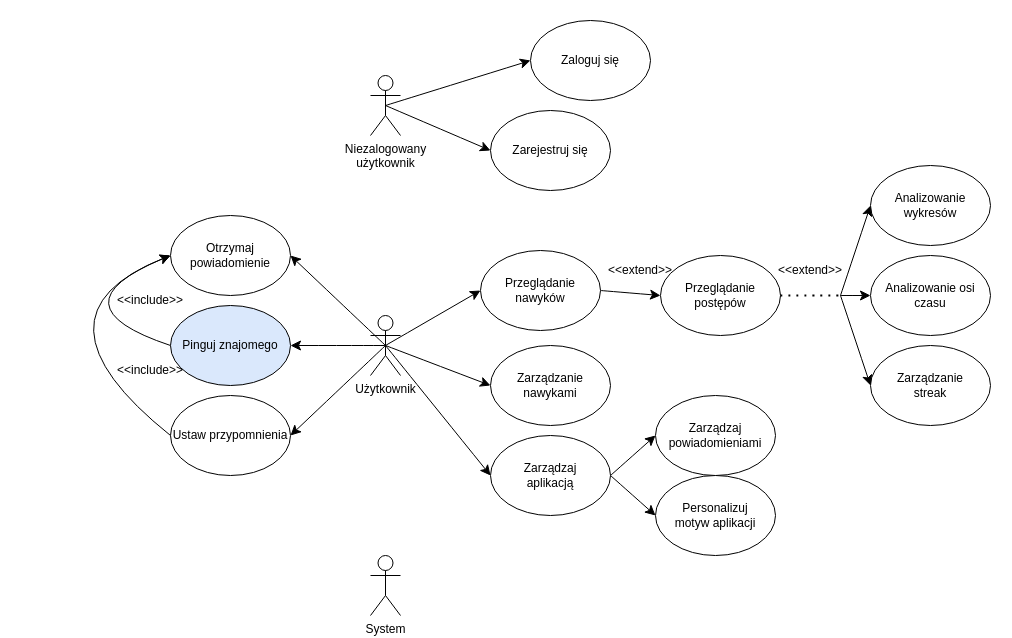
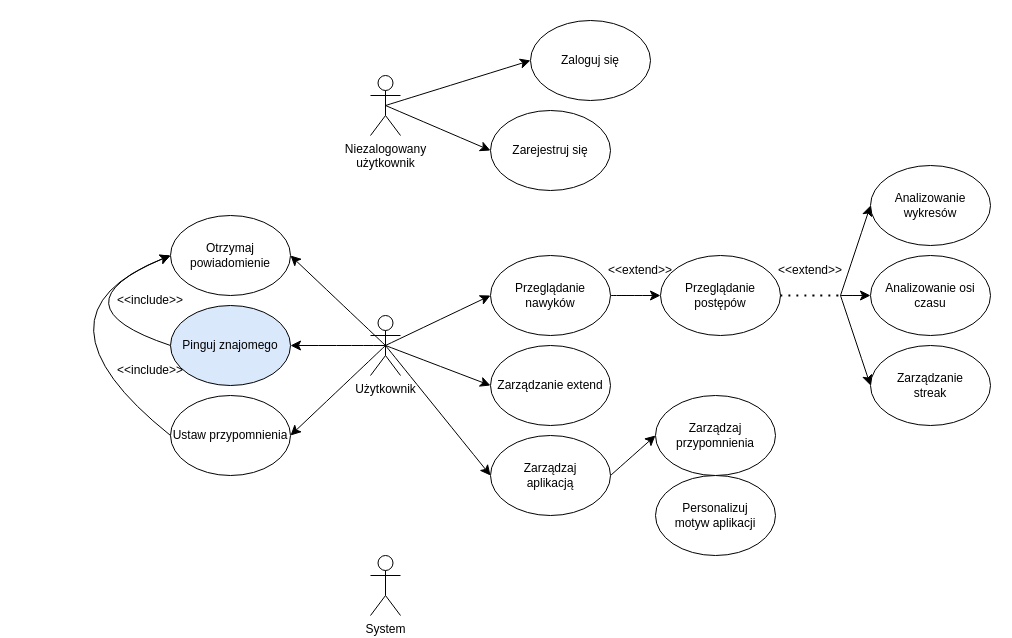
  <mxCell id="0" />
  <mxCell id="1" parent="0" />
  <mxCell id="2" style="edgeStyle=none;curved=1;rounded=0;orthogonalLoop=1;jettySize=auto;html=1;exitX=0.5;exitY=0.5;exitDx=0;exitDy=0;exitPerimeter=0;entryX=0;entryY=0.5;entryDx=0;entryDy=0;fontSize=12;startSize=8;endSize=8;" edge="1" parent="1" source="8" target="20"><mxGeometry relative="1" as="geometry" /></mxCell>
  <mxCell id="3" style="edgeStyle=none;curved=1;rounded=0;orthogonalLoop=1;jettySize=auto;html=1;exitX=0.5;exitY=0.5;exitDx=0;exitDy=0;exitPerimeter=0;entryX=0;entryY=0.5;entryDx=0;entryDy=0;fontSize=12;startSize=8;endSize=8;" edge="1" parent="1" source="8" target="10"><mxGeometry relative="1" as="geometry" /></mxCell>
  <mxCell id="4" style="edgeStyle=none;curved=1;rounded=0;orthogonalLoop=1;jettySize=auto;html=1;exitX=0.5;exitY=0.5;exitDx=0;exitDy=0;exitPerimeter=0;entryX=1;entryY=0.5;entryDx=0;entryDy=0;fontSize=12;startSize=8;endSize=8;" edge="1" parent="1" source="8" target="27"><mxGeometry relative="1" as="geometry" /></mxCell>
  <mxCell id="5" style="edgeStyle=none;curved=1;rounded=0;orthogonalLoop=1;jettySize=auto;html=1;exitX=0.5;exitY=0.5;exitDx=0;exitDy=0;exitPerimeter=0;entryX=1;entryY=0.5;entryDx=0;entryDy=0;fontSize=12;startSize=8;endSize=8;" edge="1" parent="1" source="8" target="29"><mxGeometry relative="1" as="geometry" /></mxCell>
  <mxCell id="6" style="edgeStyle=none;curved=1;rounded=0;orthogonalLoop=1;jettySize=auto;html=1;exitX=0.5;exitY=0.5;exitDx=0;exitDy=0;exitPerimeter=0;entryX=1;entryY=0.5;entryDx=0;entryDy=0;fontSize=12;startSize=8;endSize=8;" edge="1" parent="1" source="8" target="32"><mxGeometry relative="1" as="geometry" /></mxCell>
  <mxCell id="7" style="edgeStyle=none;curved=1;rounded=0;orthogonalLoop=1;jettySize=auto;html=1;exitX=0.5;exitY=0.5;exitDx=0;exitDy=0;exitPerimeter=0;entryX=0;entryY=0.5;entryDx=0;entryDy=0;fontSize=12;startSize=8;endSize=8;" edge="1" parent="1" source="8" target="37"><mxGeometry relative="1" as="geometry" /></mxCell>
  <mxCell id="8" value="Użytkownik" style="shape=umlActor;verticalLabelPosition=bottom;verticalAlign=top;html=1;outlineConnect=0;" vertex="1" parent="1"><mxGeometry x="370" y="315" width="30" height="60" as="geometry" /></mxCell>
  <mxCell id="9" style="edgeStyle=none;curved=1;rounded=0;orthogonalLoop=1;jettySize=auto;html=1;exitX=1;exitY=0.5;exitDx=0;exitDy=0;entryX=0;entryY=0.5;entryDx=0;entryDy=0;fontSize=12;startSize=8;endSize=8;" edge="1" parent="1" source="10" target="16"><mxGeometry relative="1" as="geometry" /></mxCell>
- <mxCell id="10" value="&lt;div&gt;Przeglądanie&lt;/div&gt;&lt;div&gt;nawyków&lt;/div&gt;" style="ellipse;whiteSpace=wrap;html=1;" vertex="1" parent="1"><mxGeometry x="480" y="250" width="120" height="80" as="geometry" /></mxCell>
+ <mxCell id="10" value="&lt;div&gt;Przeglądanie&lt;/div&gt;&lt;div&gt;nawyków&lt;/div&gt;" style="ellipse;whiteSpace=wrap;html=1;" vertex="1" parent="1"><mxGeometry x="490" y="255" width="120" height="80" as="geometry" /></mxCell>
  <mxCell id="11" style="edgeStyle=none;curved=1;rounded=0;orthogonalLoop=1;jettySize=auto;html=1;exitX=0.5;exitY=0.5;exitDx=0;exitDy=0;exitPerimeter=0;entryX=0;entryY=0.5;entryDx=0;entryDy=0;fontSize=12;startSize=8;endSize=8;" edge="1" parent="1" source="13" target="14"><mxGeometry relative="1" as="geometry" /></mxCell>
  <mxCell id="12" style="edgeStyle=none;curved=1;rounded=0;orthogonalLoop=1;jettySize=auto;html=1;exitX=0.5;exitY=0.5;exitDx=0;exitDy=0;exitPerimeter=0;entryX=0;entryY=0.5;entryDx=0;entryDy=0;fontSize=12;startSize=8;endSize=8;" edge="1" parent="1" source="13" target="15"><mxGeometry relative="1" as="geometry" /></mxCell>
  <mxCell id="13" value="&lt;div&gt;Niezalogowany&lt;/div&gt;&lt;div&gt;użytkownik&lt;/div&gt;" style="shape=umlActor;verticalLabelPosition=bottom;verticalAlign=top;html=1;outlineConnect=0;" vertex="1" parent="1"><mxGeometry x="370" y="75" width="30" height="60" as="geometry" /></mxCell>
  <mxCell id="14" value="&lt;div&gt;Zaloguj się&lt;/div&gt;" style="ellipse;whiteSpace=wrap;html=1;" vertex="1" parent="1"><mxGeometry x="530" y="20" width="120" height="80" as="geometry" /></mxCell>
  <mxCell id="15" value="Zarejestruj się" style="ellipse;whiteSpace=wrap;html=1;" vertex="1" parent="1"><mxGeometry x="490" y="110" width="120" height="80" as="geometry" /></mxCell>
  <mxCell id="16" value="Przeglądanie postępów" style="ellipse;whiteSpace=wrap;html=1;" vertex="1" parent="1"><mxGeometry x="660" y="255" width="120" height="80" as="geometry" /></mxCell>
  <mxCell id="17" value="Analizowanie wykresów" style="ellipse;whiteSpace=wrap;html=1;" vertex="1" parent="1"><mxGeometry x="870" y="165" width="120" height="80" as="geometry" /></mxCell>
  <mxCell id="18" value="&lt;div&gt;Analizowanie osi czasu&lt;/div&gt;" style="ellipse;whiteSpace=wrap;html=1;" vertex="1" parent="1"><mxGeometry x="870" y="255" width="120" height="80" as="geometry" /></mxCell>
  <mxCell id="19" value="&lt;div&gt;Zarządzanie&lt;/div&gt;&lt;div&gt;streak&lt;/div&gt;" style="ellipse;whiteSpace=wrap;html=1;" vertex="1" parent="1"><mxGeometry x="870" y="345" width="120" height="80" as="geometry" /></mxCell>
- <mxCell id="20" value="&lt;div&gt;Zarządzanie nawykami&lt;/div&gt;" style="ellipse;whiteSpace=wrap;html=1;" vertex="1" parent="1"><mxGeometry x="490" y="345" width="120" height="80" as="geometry" /></mxCell>
+ <mxCell id="20" value="&lt;div&gt;Zarządzanie extend&lt;/div&gt;" style="ellipse;whiteSpace=wrap;html=1;" vertex="1" parent="1"><mxGeometry x="490" y="345" width="120" height="80" as="geometry" /></mxCell>
  <mxCell id="21" value="&amp;lt;&amp;lt;extend&amp;gt;&amp;gt;" style="text;html=1;whiteSpace=wrap;strokeColor=none;fillColor=none;align=center;verticalAlign=middle;rounded=0;" vertex="1" parent="1"><mxGeometry x="610" y="255" width="60" height="30" as="geometry" /></mxCell>
  <mxCell id="22" value="" style="endArrow=none;dashed=1;html=1;dashPattern=1 3;strokeWidth=2;rounded=0;fontSize=12;startSize=8;endSize=8;curved=1;exitX=1;exitY=0.5;exitDx=0;exitDy=0;" edge="1" parent="1" source="16"><mxGeometry width="50" height="50" relative="1" as="geometry"><mxPoint x="650" y="315" as="sourcePoint" /><mxPoint x="840" y="295" as="targetPoint" /></mxGeometry></mxCell>
  <mxCell id="23" value="" style="endArrow=classic;html=1;rounded=0;fontSize=12;startSize=8;endSize=8;curved=1;entryX=0;entryY=0.5;entryDx=0;entryDy=0;" edge="1" parent="1" target="17"><mxGeometry width="50" height="50" relative="1" as="geometry"><mxPoint x="840" y="295" as="sourcePoint" /><mxPoint x="700" y="265" as="targetPoint" /></mxGeometry></mxCell>
  <mxCell id="24" value="" style="endArrow=classic;html=1;rounded=0;fontSize=12;startSize=8;endSize=8;curved=1;entryX=0;entryY=0.5;entryDx=0;entryDy=0;" edge="1" parent="1" target="18"><mxGeometry width="50" height="50" relative="1" as="geometry"><mxPoint x="840" y="295" as="sourcePoint" /><mxPoint x="700" y="265" as="targetPoint" /></mxGeometry></mxCell>
  <mxCell id="25" value="" style="endArrow=classic;html=1;rounded=0;fontSize=12;startSize=8;endSize=8;curved=1;entryX=0;entryY=0.5;entryDx=0;entryDy=0;" edge="1" parent="1" target="19"><mxGeometry width="50" height="50" relative="1" as="geometry"><mxPoint x="840" y="295" as="sourcePoint" /><mxPoint x="700" y="265" as="targetPoint" /></mxGeometry></mxCell>
  <mxCell id="26" value="&amp;lt;&amp;lt;extend&amp;gt;&amp;gt;" style="text;html=1;whiteSpace=wrap;strokeColor=none;fillColor=none;align=center;verticalAlign=middle;rounded=0;" vertex="1" parent="1"><mxGeometry x="780" y="255" width="60" height="30" as="geometry" /></mxCell>
  <mxCell id="27" value="Otrzymaj powiadomienie" style="ellipse;whiteSpace=wrap;html=1;" vertex="1" parent="1"><mxGeometry x="170" y="215" width="120" height="80" as="geometry" /></mxCell>
  <mxCell id="28" style="edgeStyle=none;curved=1;rounded=0;orthogonalLoop=1;jettySize=auto;html=1;exitX=0;exitY=0.5;exitDx=0;exitDy=0;entryX=0;entryY=0.5;entryDx=0;entryDy=0;fontSize=12;startSize=8;endSize=8;" edge="1" parent="1" source="29" target="27"><mxGeometry relative="1" as="geometry"><Array as="points"><mxPoint x="50" y="305" /></Array></mxGeometry></mxCell>
  <mxCell id="29" value="Pinguj znajomego" style="ellipse;whiteSpace=wrap;html=1;fillColor=#dae8fc;" vertex="1" parent="1"><mxGeometry x="170" y="305" width="120" height="80" as="geometry" /></mxCell>
  <mxCell id="30" value="&amp;lt;&amp;lt;include&amp;gt;&amp;gt;" style="text;html=1;whiteSpace=wrap;strokeColor=none;fillColor=none;align=center;verticalAlign=middle;rounded=0;" vertex="1" parent="1"><mxGeometry x="120" y="285" width="60" height="30" as="geometry" /></mxCell>
  <mxCell id="31" style="edgeStyle=none;curved=1;rounded=0;orthogonalLoop=1;jettySize=auto;html=1;exitX=0;exitY=0.5;exitDx=0;exitDy=0;entryX=0;entryY=0.5;entryDx=0;entryDy=0;fontSize=12;startSize=8;endSize=8;" edge="1" parent="1" source="32" target="27"><mxGeometry relative="1" as="geometry"><Array as="points"><mxPoint x="20" y="315" /></Array></mxGeometry></mxCell>
  <mxCell id="32" value="Ustaw przypomnienia" style="ellipse;whiteSpace=wrap;html=1;" vertex="1" parent="1"><mxGeometry x="170" y="395" width="120" height="80" as="geometry" /></mxCell>
  <mxCell id="33" value="&amp;lt;&amp;lt;include&amp;gt;&amp;gt;" style="text;html=1;whiteSpace=wrap;strokeColor=none;fillColor=none;align=center;verticalAlign=middle;rounded=0;" vertex="1" parent="1"><mxGeometry x="120" y="355" width="60" height="30" as="geometry" /></mxCell>
  <mxCell id="34" value="System" style="shape=umlActor;verticalLabelPosition=bottom;verticalAlign=top;html=1;outlineConnect=0;" vertex="1" parent="1"><mxGeometry x="370" y="555" width="30" height="60" as="geometry" /></mxCell>
  <mxCell id="35" style="edgeStyle=none;curved=1;rounded=0;orthogonalLoop=1;jettySize=auto;html=1;exitX=1;exitY=0.5;exitDx=0;exitDy=0;entryX=0;entryY=0.5;entryDx=0;entryDy=0;fontSize=12;startSize=8;endSize=8;" edge="1" parent="1" source="37" target="38"><mxGeometry relative="1" as="geometry" /></mxCell>
- <mxCell id="36" style="edgeStyle=none;curved=1;rounded=0;orthogonalLoop=1;jettySize=auto;html=1;exitX=1;exitY=0.5;exitDx=0;exitDy=0;entryX=0;entryY=0.5;entryDx=0;entryDy=0;fontSize=12;startSize=8;endSize=8;" edge="1" parent="1" source="37" target="39"><mxGeometry relative="1" as="geometry" /></mxCell>
  <mxCell id="37" value="&lt;div&gt;Zarządzaj&lt;/div&gt;&lt;div&gt;aplikacją&lt;/div&gt;" style="ellipse;whiteSpace=wrap;html=1;" vertex="1" parent="1"><mxGeometry x="490" y="435" width="120" height="80" as="geometry" /></mxCell>
- <mxCell id="38" value="Zarządzaj powiadomieniami" style="ellipse;whiteSpace=wrap;html=1;" vertex="1" parent="1"><mxGeometry x="655" y="395" width="120" height="80" as="geometry" /></mxCell>
+ <mxCell id="38" value="Zarządzaj przypomnienia" style="ellipse;whiteSpace=wrap;html=1;" vertex="1" parent="1"><mxGeometry x="655" y="395" width="120" height="80" as="geometry" /></mxCell>
  <mxCell id="39" value="&lt;div&gt;Personalizuj&lt;/div&gt;&lt;div&gt;motyw aplikacji&lt;/div&gt;" style="ellipse;whiteSpace=wrap;html=1;" vertex="1" parent="1"><mxGeometry x="655" y="475" width="120" height="80" as="geometry" /></mxCell>
